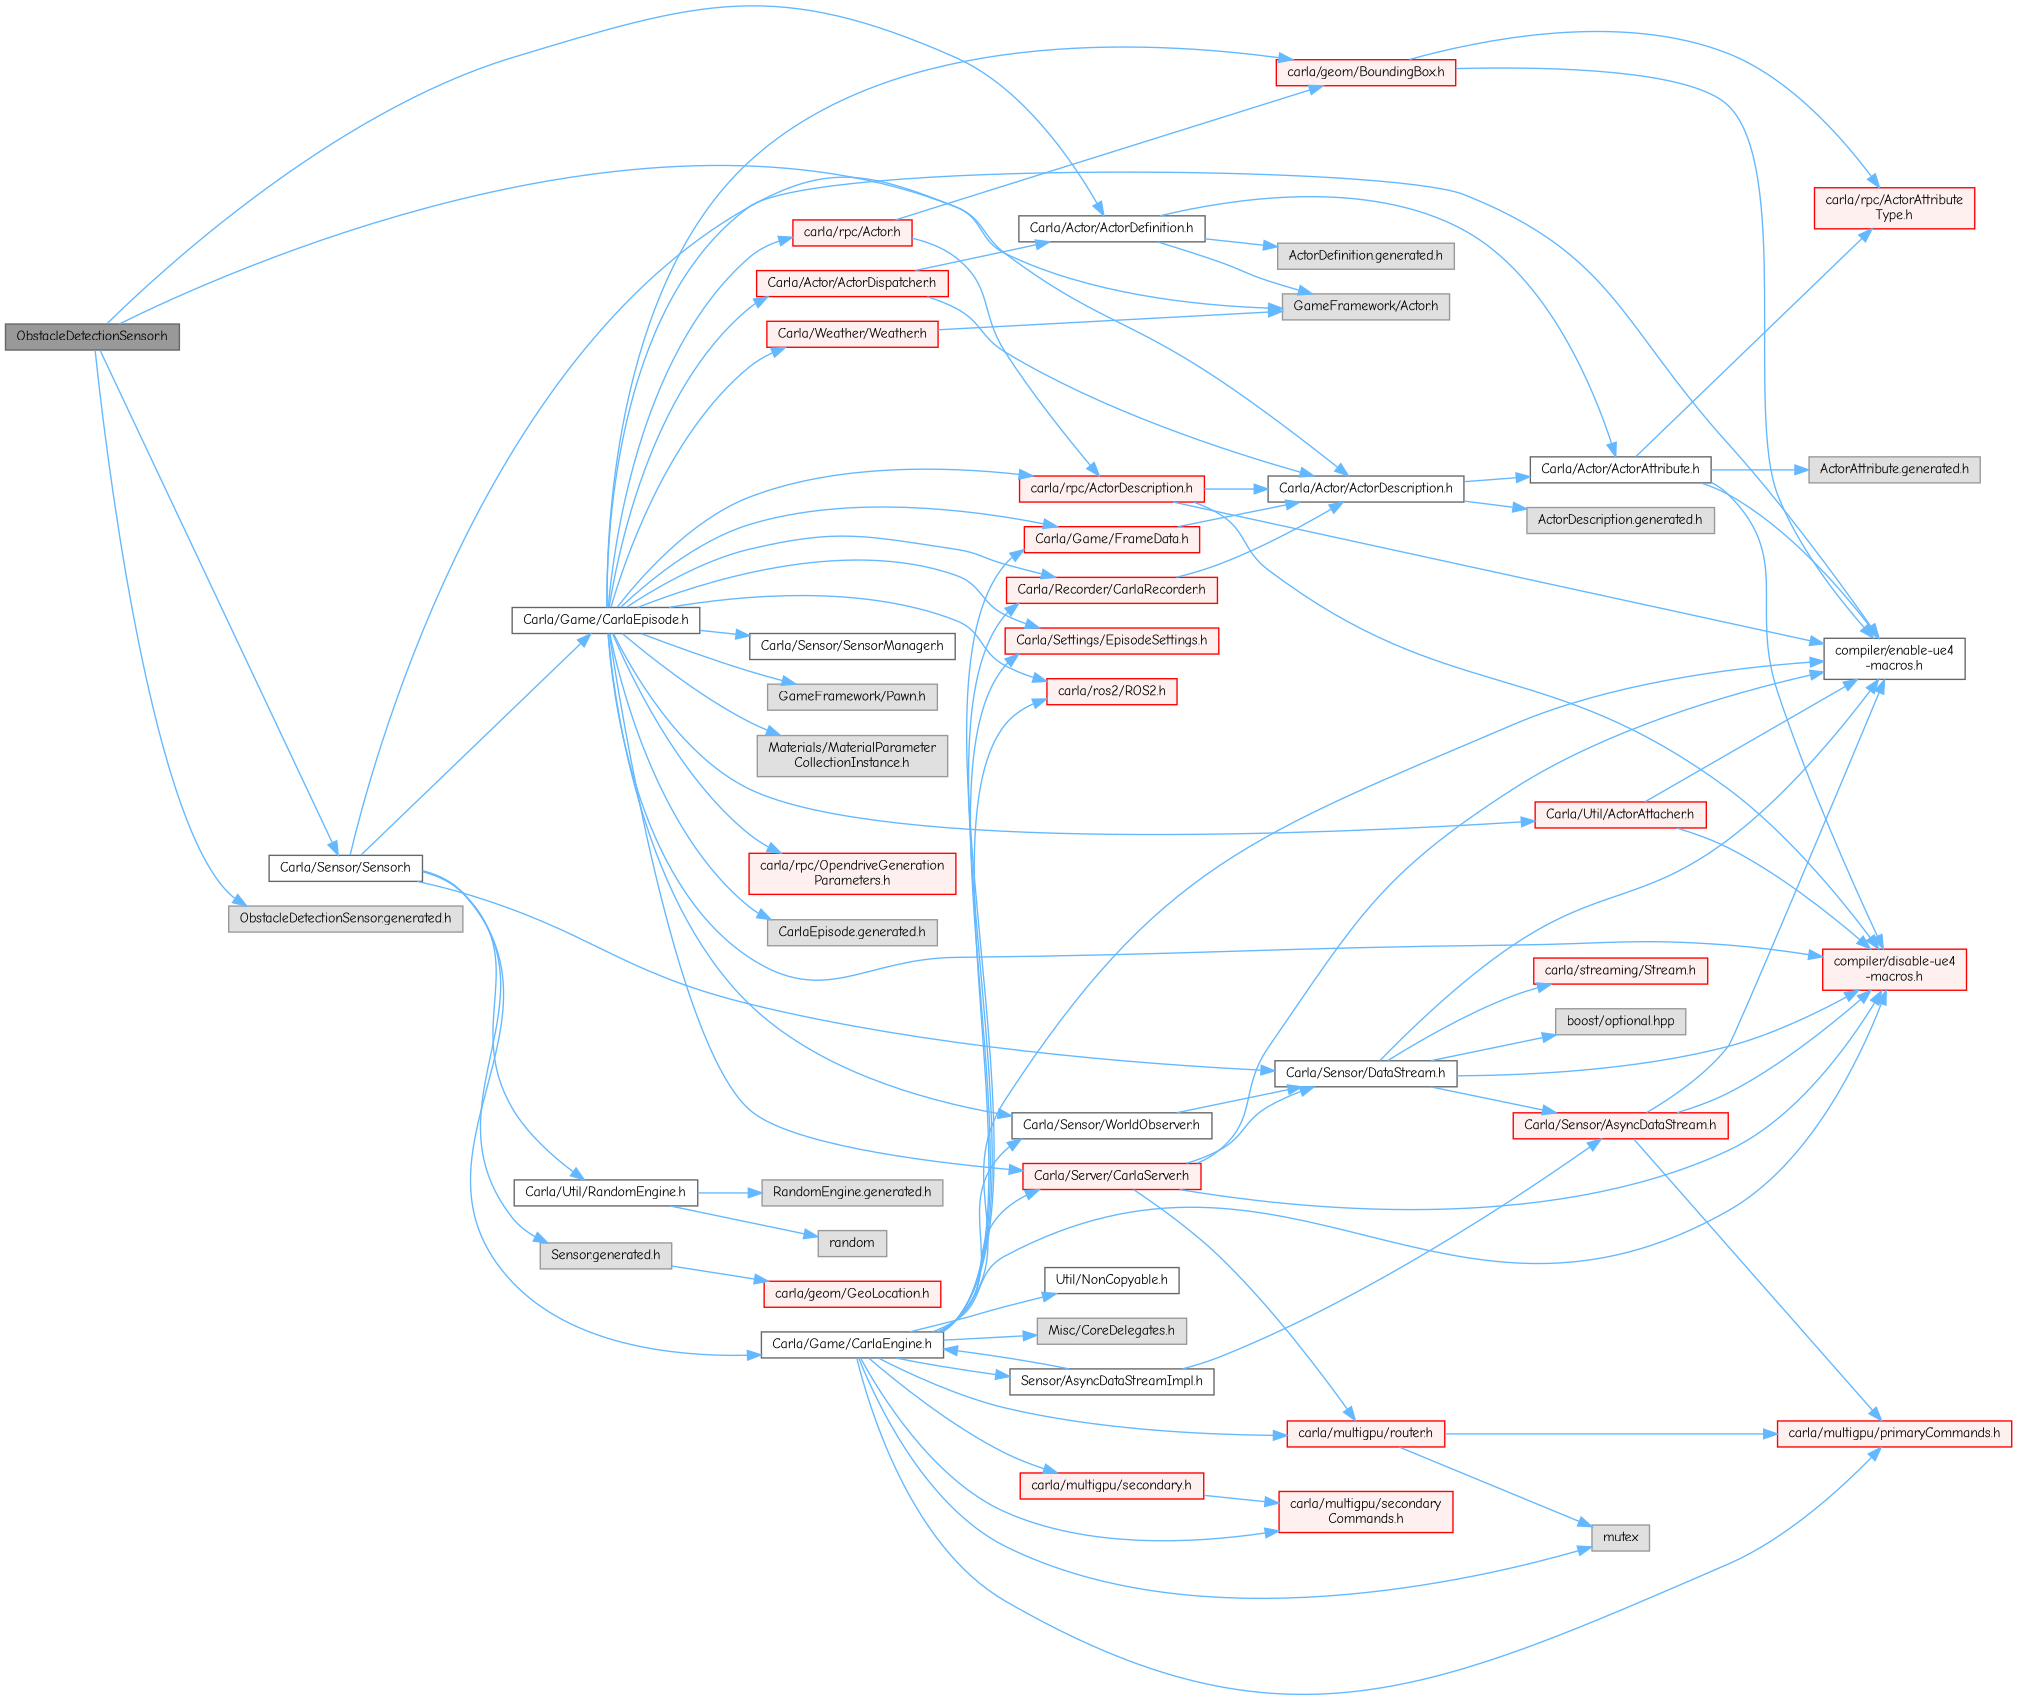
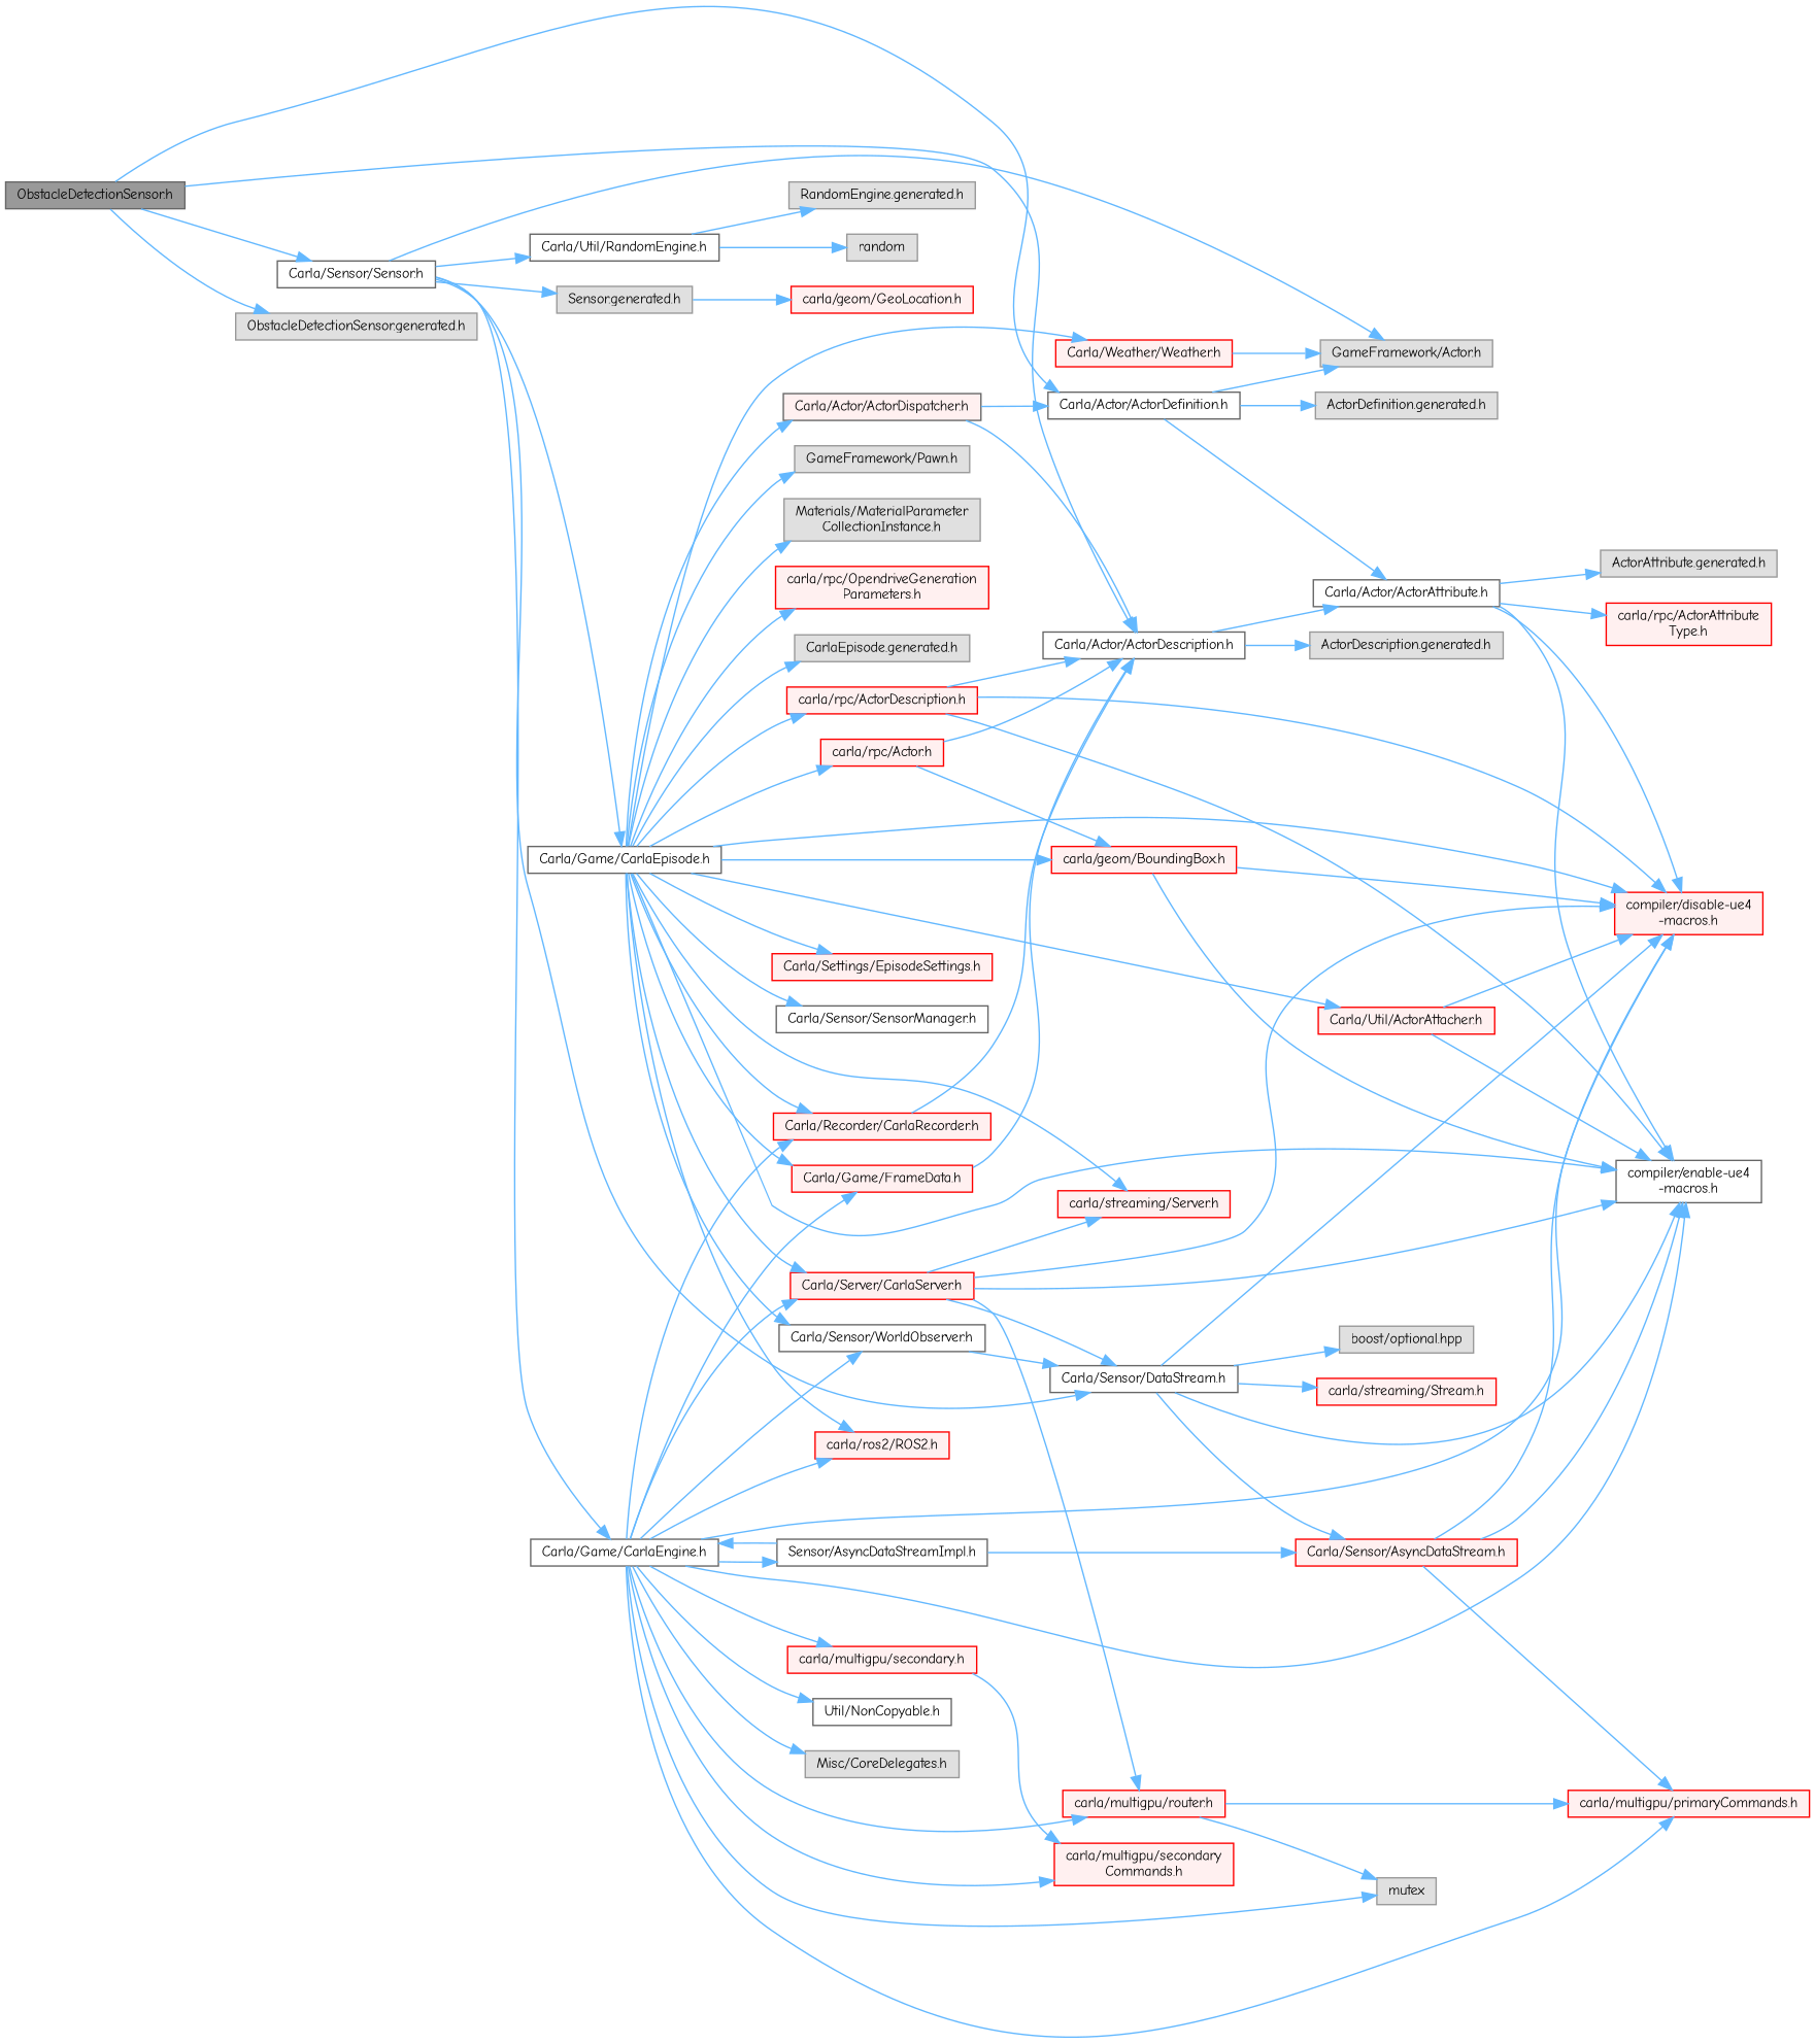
  digraph {
    fontname="Comic Neue"
    rankdir=LR
    node [color=red fillcolor="#FFF0F0" fontname="Comic Neue" fontsize=10 shape=box style=filled]
    edge [color=steelblue1 fontname="Comic Neue" fontsize=10 labelfontname=Helvetica labelfontsize=10 style=solid]
    n1 [color=gray40 fillcolor=grey60 fontcolor=black height=0.2 label="ObstacleDetectionSensor.h" width=0.4]
    n2 [color=grey40 fillcolor=white height=0.2 label="Carla/Sensor/Sensor.h" width=0.4]
    n3 [color=grey40 fillcolor=white height=0.2 label="Carla/Actor/ActorDefinition.h" width=0.4]
    n4 [color=grey40 fillcolor=white height=0.2 label="Carla/Actor/ActorDescription.h" width=0.4]
    n5 [color=grey60 fillcolor="#E0E0E0" height=0.2 label="ObstacleDetectionSensor.generated.h" width=0.4]
    n6 [color=grey40 fillcolor=white height=0.2 label="Carla/Game/CarlaEpisode.h" width=0.4]
    n7 [color=grey60 fillcolor="#E0E0E0" height=0.2 label="GameFramework/Actor.h" width=0.4]
    n8 [color=grey40 fillcolor=white height=0.2 label="Carla/Sensor/DataStream.h" width=0.4]
    n9 [color=grey40 fillcolor=white height=0.2 label="Carla/Util/RandomEngine.h" width=0.4]
    n10 [color=grey40 fillcolor=white height=0.2 label="Carla/Game/CarlaEngine.h" width=0.4]
    n11 [color=grey60 fillcolor="#E0E0E0" height=0.2 label="Sensor.generated.h" width=0.4]
    n12 [color=grey40 fillcolor=white height=0.2 label="Carla/Actor/ActorAttribute.h" width=0.4]
    n13 [color=grey60 fillcolor="#E0E0E0" height=0.2 label="ActorDefinition.generated.h" width=0.4]
    n14 [color=grey60 fillcolor="#E0E0E0" height=0.2 label="ActorDescription.generated.h" width=0.4]
-   n15 [height=0.2 label="Carla/Actor/ActorDispatcher.h" width=0.4]
+   n15 [color=grey40 height=0.2 label="Carla/Actor/ActorDispatcher.h" width=0.4]
    n16 [height=0.2 label="compiler/disable-ue4\l-macros.h" width=0.4]
    n17 [color=grey40 fillcolor=white height=0.2 label="compiler/enable-ue4\l-macros.h" width=0.4]
    n18 [height=0.2 label="Carla/Recorder/CarlaRecorder.h" width=0.4]
    n19 [color=grey40 fillcolor=white height=0.2 label="Carla/Sensor/WorldObserver.h" width=0.4]
    n20 [height=0.2 label="Carla/Server/CarlaServer.h" width=0.4]
+   n21 [height=0.2 label="carla/streaming/Server.h" width=0.4]
    n22 [height=0.2 label="Carla/Settings/EpisodeSettings.h" width=0.4]
    n23 [height=0.2 label="Carla/Util/ActorAttacher.h" width=0.4]
    n24 [height=0.2 label="Carla/Weather/Weather.h" width=0.4]
    n25 [height=0.2 label="Carla/Game/FrameData.h" width=0.4]
    n26 [color=grey40 fillcolor=white height=0.2 label="Carla/Sensor/SensorManager.h" width=0.4]
    n27 [color=grey60 fillcolor="#E0E0E0" height=0.2 label="GameFramework/Pawn.h" width=0.4]
    n28 [color=grey60 fillcolor="#E0E0E0" height=0.2 label="Materials/MaterialParameter\lCollectionInstance.h" width=0.4]
    n29 [height=0.2 label="carla/geom/BoundingBox.h" width=0.4]
    n30 [height=0.2 label="carla/ros2/ROS2.h" width=0.4]
    n31 [height=0.2 label="carla/rpc/Actor.h" width=0.4]
    n32 [height=0.2 label="carla/rpc/ActorDescription.h" width=0.4]
    n33 [height=0.2 label="carla/rpc/OpendriveGeneration\lParameters.h" width=0.4]
    n34 [color=grey60 fillcolor="#E0E0E0" height=0.2 label="CarlaEpisode.generated.h" width=0.4]
    n35 [height=0.2 label="Carla/Sensor/AsyncDataStream.h" width=0.4]
    n36 [height=0.2 label="carla/streaming/Stream.h" width=0.4]
    n37 [color=grey60 fillcolor="#E0E0E0" height=0.2 label="boost/optional.hpp" width=0.4]
    n38 [color=grey60 fillcolor="#E0E0E0" height=0.2 label=random width=0.4]
    n39 [color=grey60 fillcolor="#E0E0E0" height=0.2 label="RandomEngine.generated.h" width=0.4]
    n40 [height=0.2 label="carla/multigpu/router.h" width=0.4]
    n41 [height=0.2 label="carla/multigpu/primaryCommands.h" width=0.4]
    n42 [color=grey60 fillcolor="#E0E0E0" height=0.2 label=mutex width=0.4]
    n43 [color=grey40 fillcolor=white height=0.2 label="Util/NonCopyable.h" width=0.4]
    n44 [color=grey60 fillcolor="#E0E0E0" height=0.2 label="Misc/CoreDelegates.h" width=0.4]
    n45 [height=0.2 label="carla/multigpu/secondary.h" width=0.4]
    n46 [height=0.2 label="carla/multigpu/secondary\lCommands.h" width=0.4]
    n47 [color=grey40 fillcolor=white height=0.2 label="Sensor/AsyncDataStreamImpl.h" width=0.4]
    n48 [height=0.2 label="carla/geom/GeoLocation.h" width=0.4]
    n49 [height=0.2 label="carla/rpc/ActorAttribute\lType.h" width=0.4]
    n50 [color=grey60 fillcolor="#E0E0E0" height=0.2 label="ActorAttribute.generated.h" width=0.4]
    n1 -> n2
    n1 -> n3
    n1 -> n4
    n1 -> n5
    n2 -> n6
    n2 -> n7
    n2 -> n8
    n2 -> n9
    n2 -> n10
    n2 -> n11
    n3 -> n7
    n3 -> n12
    n3 -> n13
    n4 -> n12
    n4 -> n14
    n6 -> n15
    n6 -> n16
    n6 -> n17
    n6 -> n18
    n6 -> n19
    n6 -> n20
+   n6 -> n21
    n6 -> n22
    n6 -> n23
    n6 -> n24
    n6 -> n25
    n6 -> n26
    n6 -> n27
    n6 -> n28
    n6 -> n29
    n6 -> n30
    n6 -> n31
    n6 -> n32
    n6 -> n33
    n6 -> n34
    n8 -> n16
    n8 -> n17
    n8 -> n35
    n8 -> n36
    n8 -> n37
    n9 -> n38
    n9 -> n39
    n10 -> n16
    n10 -> n17
    n10 -> n18
    n10 -> n19
    n10 -> n20
-   n10 -> n22
    n10 -> n25
    n10 -> n30
    n10 -> n40
    n10 -> n41
    n10 -> n42
    n10 -> n43
    n10 -> n44
    n10 -> n45
    n10 -> n46
    n10 -> n47
    n11 -> n48
    n12 -> n16
    n12 -> n17
    n12 -> n49
    n12 -> n50
    n15 -> n3
    n15 -> n4
    n18 -> n4
    n19 -> n8
    n20 -> n8
    n20 -> n16
    n20 -> n17
+   n20 -> n21
    n20 -> n40
    n23 -> n16
    n23 -> n17
    n24 -> n7
    n25 -> n4
-   n29 -> n49
+   n29 -> n16
    n29 -> n17
    n31 -> n29
-   n31 -> n32
+   n31 -> n4
    n32 -> n4
    n32 -> n16
    n32 -> n17
    n35 -> n16
    n35 -> n17
    n35 -> n41
    n40 -> n41
    n40 -> n42
    n45 -> n46
    n47 -> n10
    n47 -> n35
  }
